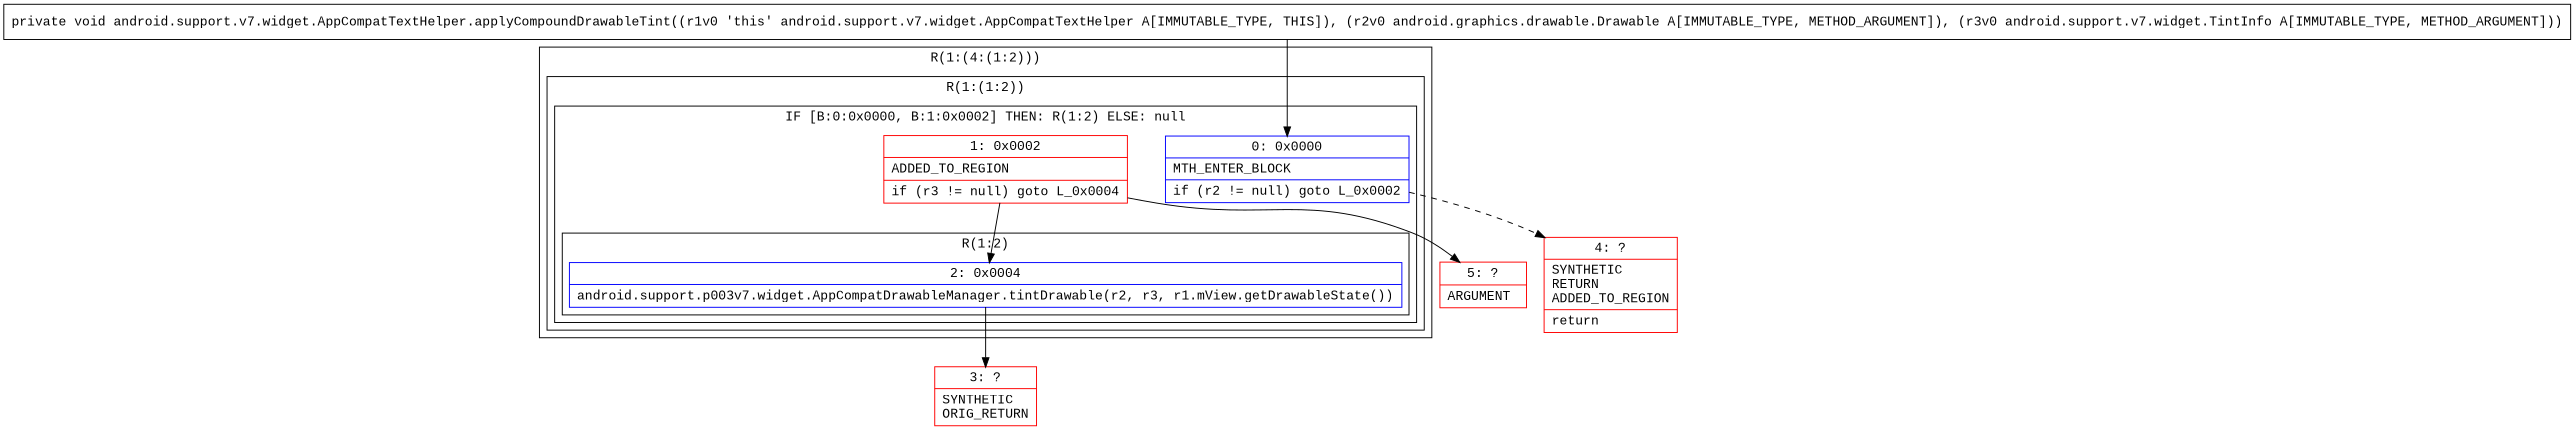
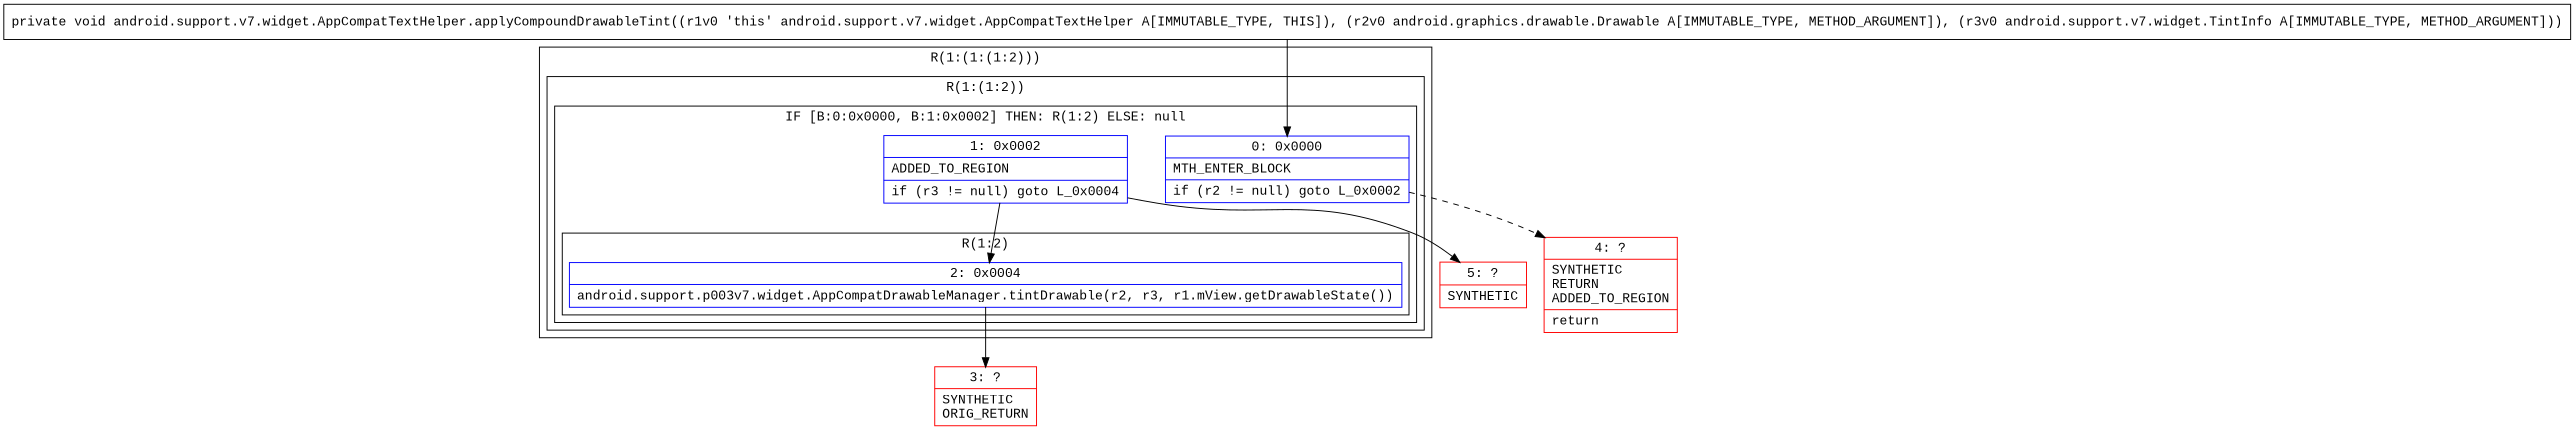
  digraph {
    fontname="Liberation Mono"
    node [color=blue fontname="Liberation Mono" shape=record]
    edge [fontname="Liberation Mono"]
    n1 [label="{2\:\ 0x0004|android.support.p003v7.widget.AppCompatDrawableManager.tintDrawable(r2, r3, r1.mView.getDrawableState())\l}"]
    n2 [label="{0\:\ 0x0000|MTH_ENTER_BLOCK\l|if (r2 != null) goto L_0x0002\l}"]
-   n3 [color=red label="{1\:\ 0x0002|ADDED_TO_REGION\l|if (r3 != null) goto L_0x0004\l}"]
+   n3 [label="{1\:\ 0x0002|ADDED_TO_REGION\l|if (r3 != null) goto L_0x0004\l}"]
    n4 [color=red label="{3\:\ ?|SYNTHETIC\lORIG_RETURN\l}"]
    n5 [color=red label="{4\:\ ?|SYNTHETIC\lRETURN\lADDED_TO_REGION\l|return\l}"]
-   n6 [color=red label="{5\:\ ?|ARGUMENT\l}"]
+   n6 [color=red label="{5\:\ ?|SYNTHETIC\l}"]
    n7 [label="{private void android.support.v7.widget.AppCompatTextHelper.applyCompoundDrawableTint((r1v0 'this' android.support.v7.widget.AppCompatTextHelper A[IMMUTABLE_TYPE, THIS]), (r2v0 android.graphics.drawable.Drawable A[IMMUTABLE_TYPE, METHOD_ARGUMENT]), (r3v0 android.support.v7.widget.TintInfo A[IMMUTABLE_TYPE, METHOD_ARGUMENT])) }" color=""]
    subgraph cluster_1 {
-     label="R(1:(4:(1:2)))"
+     label="R(1:(1:(1:2)))"
      subgraph cluster_2 {
        label="R(1:(1:2))"
        subgraph cluster_3 {
          label="IF [B:0:0x0000, B:1:0x0002] THEN: R(1:2) ELSE: null"
          n2
          n3
          subgraph cluster_4 {
            label="R(1:2)"
            n1
          }
        }
      }
    }
    n1 -> n4
    n2 -> n5 [style=dashed]
    n3 -> n1
    n3 -> n6 [style=solid]
    n7 -> n2
  }
